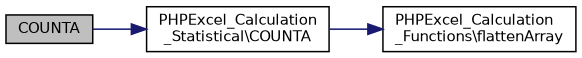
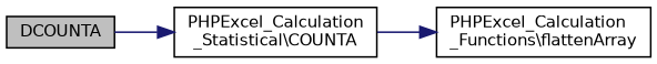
  digraph {
    rankdir=LR
    node [color=black fillcolor=white fontname=Helvetica fontsize=10 shape=record style=filled]
    edge [color=midnightblue fontname=Helvetica fontsize=10 labelfontname=Helvetica labelfontsize=10 style=solid]
-   n1 [fillcolor=grey75 fontcolor=black height=0.2 label=COUNTA width=0.4]
+   n1 [fillcolor=grey75 fontcolor=black height=0.2 label=DCOUNTA width=0.4]
    n2 [height=0.2 label="PHPExcel_Calculation\l_Statistical\\COUNTA" width=0.4]
    n3 [height=0.2 label="PHPExcel_Calculation\l_Functions\\flattenArray" width=0.4]
    n1 -> n2
    n2 -> n3
  }
